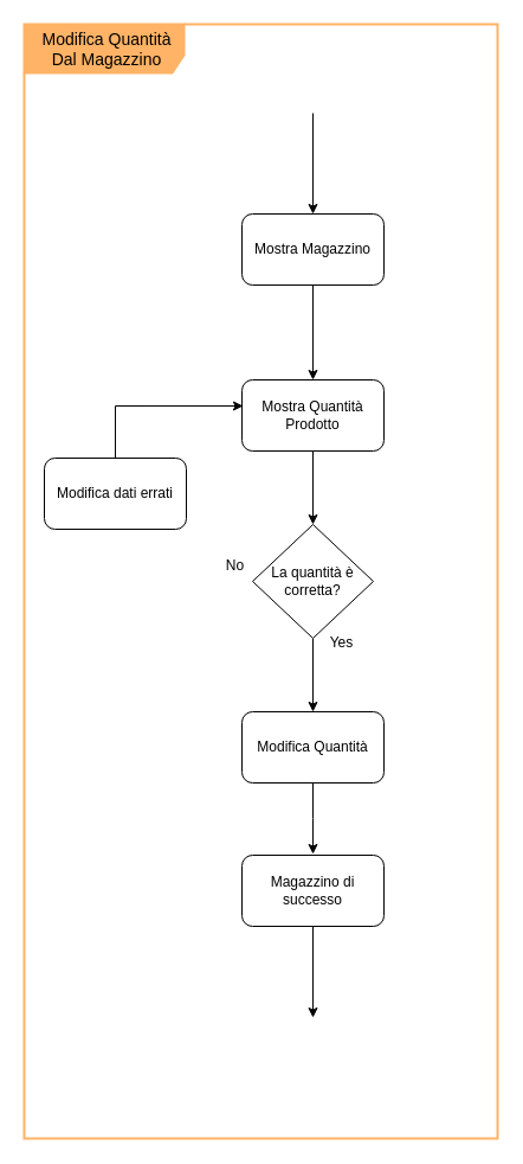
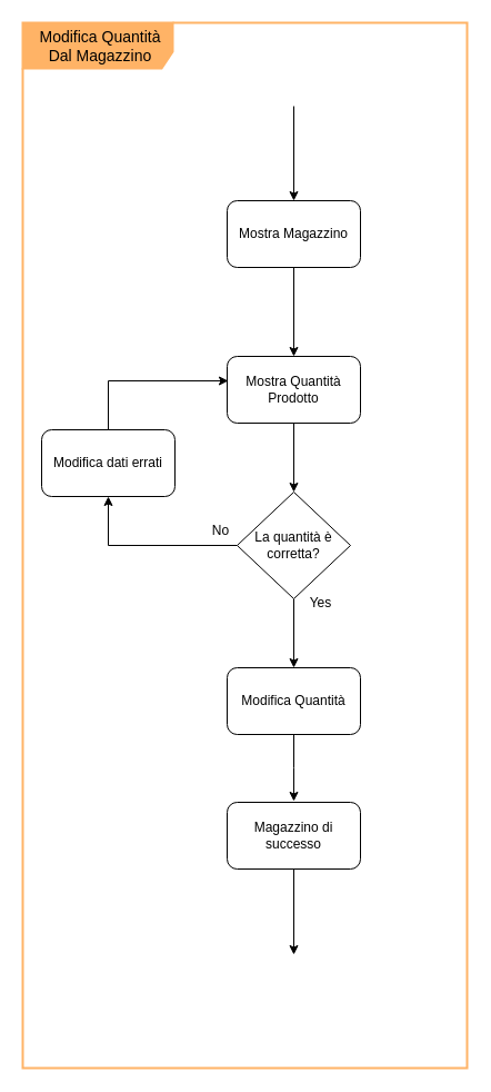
  <mxCell id="0" />
  <mxCell id="1" parent="0" />
  <mxCell id="2" style="edgeStyle=orthogonalEdgeStyle;rounded=0;orthogonalLoop=1;jettySize=auto;html=1;" edge="1" parent="1" source="3"><mxGeometry relative="1" as="geometry"><mxPoint x="264" y="180" as="targetPoint" /></mxGeometry></mxCell>
  <mxCell id="3" value="" style="shape=image;html=1;verticalAlign=top;verticalLabelPosition=bottom;labelBackgroundColor=#ffffff;imageAspect=0;aspect=fixed;image=https://cdn4.iconfinder.com/data/icons/essential-app-2/16/record-round-circle-dot-128.png" vertex="1" parent="1"><mxGeometry x="246.5" y="60" width="35" height="35" as="geometry" /></mxCell>
  <mxCell id="4" style="edgeStyle=orthogonalEdgeStyle;rounded=0;orthogonalLoop=1;jettySize=auto;html=1;entryX=0.5;entryY=0;entryDx=0;entryDy=0;" edge="1" parent="1" source="5" target="10"><mxGeometry relative="1" as="geometry"><mxPoint x="264" y="300" as="targetPoint" /></mxGeometry></mxCell>
  <mxCell id="5" value="Mostra Magazzino" style="rounded=1;whiteSpace=wrap;html=1;" vertex="1" parent="1"><mxGeometry x="204" y="180" width="120" height="60" as="geometry" /></mxCell>
  <mxCell id="6" style="edgeStyle=orthogonalEdgeStyle;rounded=0;orthogonalLoop=1;jettySize=auto;html=1;" edge="1" parent="1" source="7"><mxGeometry relative="1" as="geometry"><mxPoint x="264" y="720" as="targetPoint" /></mxGeometry></mxCell>
  <mxCell id="7" value="Modifica Quantità" style="rounded=1;whiteSpace=wrap;html=1;" vertex="1" parent="1"><mxGeometry x="204" y="600" width="120" height="60" as="geometry" /></mxCell>
  <mxCell id="8" value="" style="shape=image;html=1;verticalAlign=top;verticalLabelPosition=bottom;labelBackgroundColor=#ffffff;imageAspect=0;aspect=fixed;image=https://cdn4.iconfinder.com/data/icons/ionicons/512/icon-ios7-circle-filled-128.png" vertex="1" parent="1"><mxGeometry x="239" y="858" width="50" height="50" as="geometry" /></mxCell>
  <mxCell id="9" style="edgeStyle=orthogonalEdgeStyle;rounded=0;orthogonalLoop=1;jettySize=auto;html=1;entryX=0.5;entryY=0;entryDx=0;entryDy=0;" edge="1" parent="1" source="10" target="14"><mxGeometry relative="1" as="geometry" /></mxCell>
  <mxCell id="10" value="Mostra Quantità Prodotto" style="rounded=1;whiteSpace=wrap;html=1;" vertex="1" parent="1"><mxGeometry x="204" y="320" width="120" height="60" as="geometry" /></mxCell>
  <mxCell id="11" value="&lt;font style=&quot;font-size: 14px&quot;&gt;Modifica Quantità Dal Magazzino&lt;/font&gt;" style="shape=umlFrame;whiteSpace=wrap;html=1;width=135;height=41;boundedLbl=1;verticalAlign=middle;align=center;spacingLeft=5;strokeColor=#FFB366;fillColor=#FFB366;strokeWidth=2;" vertex="1" parent="1"><mxGeometry x="20" y="20" width="400" height="940" as="geometry" /></mxCell>
  <mxCell id="12" style="edgeStyle=orthogonalEdgeStyle;rounded=0;orthogonalLoop=1;jettySize=auto;html=1;entryX=0.5;entryY=0;entryDx=0;entryDy=0;" edge="1" parent="1" source="14" target="7"><mxGeometry relative="1" as="geometry" /></mxCell>
+ <mxCell id="13" style="edgeStyle=orthogonalEdgeStyle;rounded=0;orthogonalLoop=1;jettySize=auto;html=1;entryX=0.5;entryY=1;entryDx=0;entryDy=0;" edge="1" parent="1" source="14" target="18"><mxGeometry relative="1" as="geometry" /></mxCell>
  <mxCell id="14" value="La quantità è corretta?" style="rhombus;whiteSpace=wrap;html=1;" vertex="1" parent="1"><mxGeometry x="213" y="442" width="102" height="96" as="geometry" /></mxCell>
  <mxCell id="15" value="Yes" style="text;html=1;align=center;verticalAlign=middle;resizable=0;points=[];autosize=1;strokeColor=none;fillColor=none;" vertex="1" parent="1"><mxGeometry x="273" y="533" width="30" height="18" as="geometry" /></mxCell>
  <mxCell id="16" value="No" style="text;html=1;align=center;verticalAlign=middle;resizable=0;points=[];autosize=1;strokeColor=none;fillColor=none;" vertex="1" parent="1"><mxGeometry x="185" y="468" width="26" height="18" as="geometry" /></mxCell>
  <mxCell id="17" style="edgeStyle=orthogonalEdgeStyle;rounded=0;orthogonalLoop=1;jettySize=auto;html=1;entryX=0.008;entryY=0.367;entryDx=0;entryDy=0;entryPerimeter=0;exitX=0.5;exitY=0;exitDx=0;exitDy=0;" edge="1" parent="1" source="18" target="10"><mxGeometry relative="1" as="geometry" /></mxCell>
  <mxCell id="18" value="Modifica dati errati" style="rounded=1;whiteSpace=wrap;html=1;" vertex="1" parent="1"><mxGeometry x="37" y="386" width="120" height="60" as="geometry" /></mxCell>
  <mxCell id="19" style="edgeStyle=orthogonalEdgeStyle;rounded=0;orthogonalLoop=1;jettySize=auto;html=1;entryX=0.5;entryY=0;entryDx=0;entryDy=0;" edge="1" parent="1" source="20" target="8"><mxGeometry relative="1" as="geometry" /></mxCell>
  <mxCell id="20" value="Magazzino di successo" style="rounded=1;whiteSpace=wrap;html=1;" vertex="1" parent="1"><mxGeometry x="204" y="721" width="120" height="60" as="geometry" /></mxCell>
